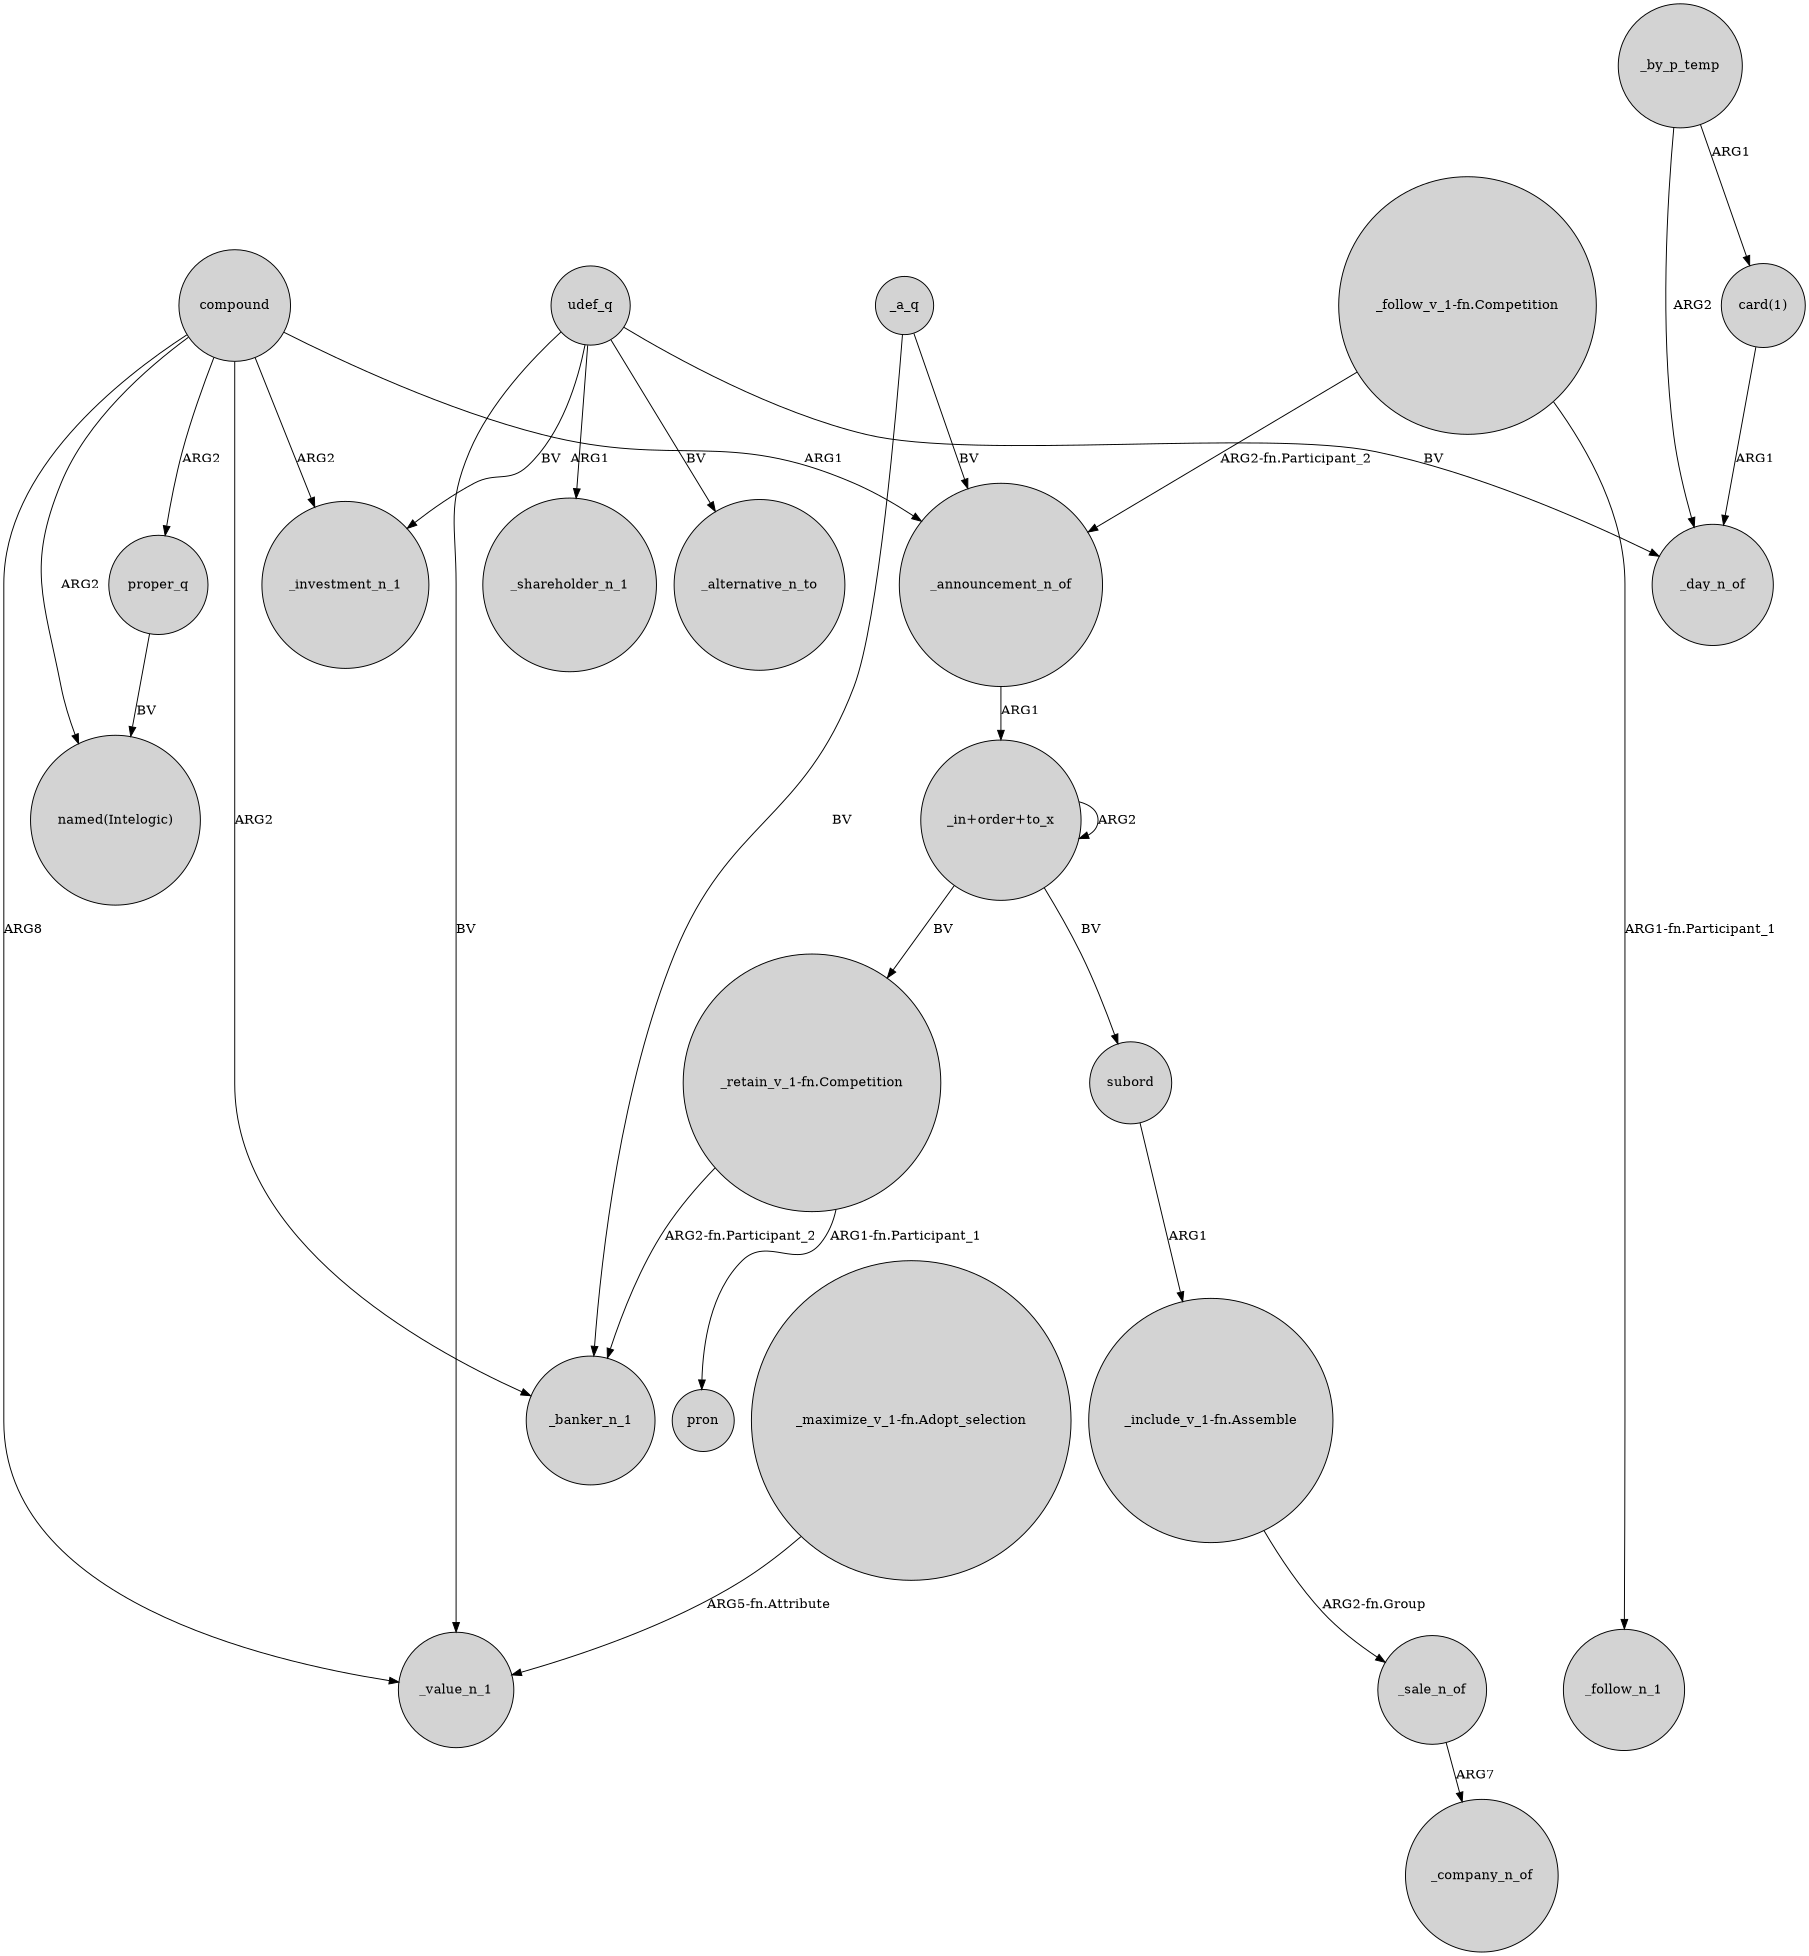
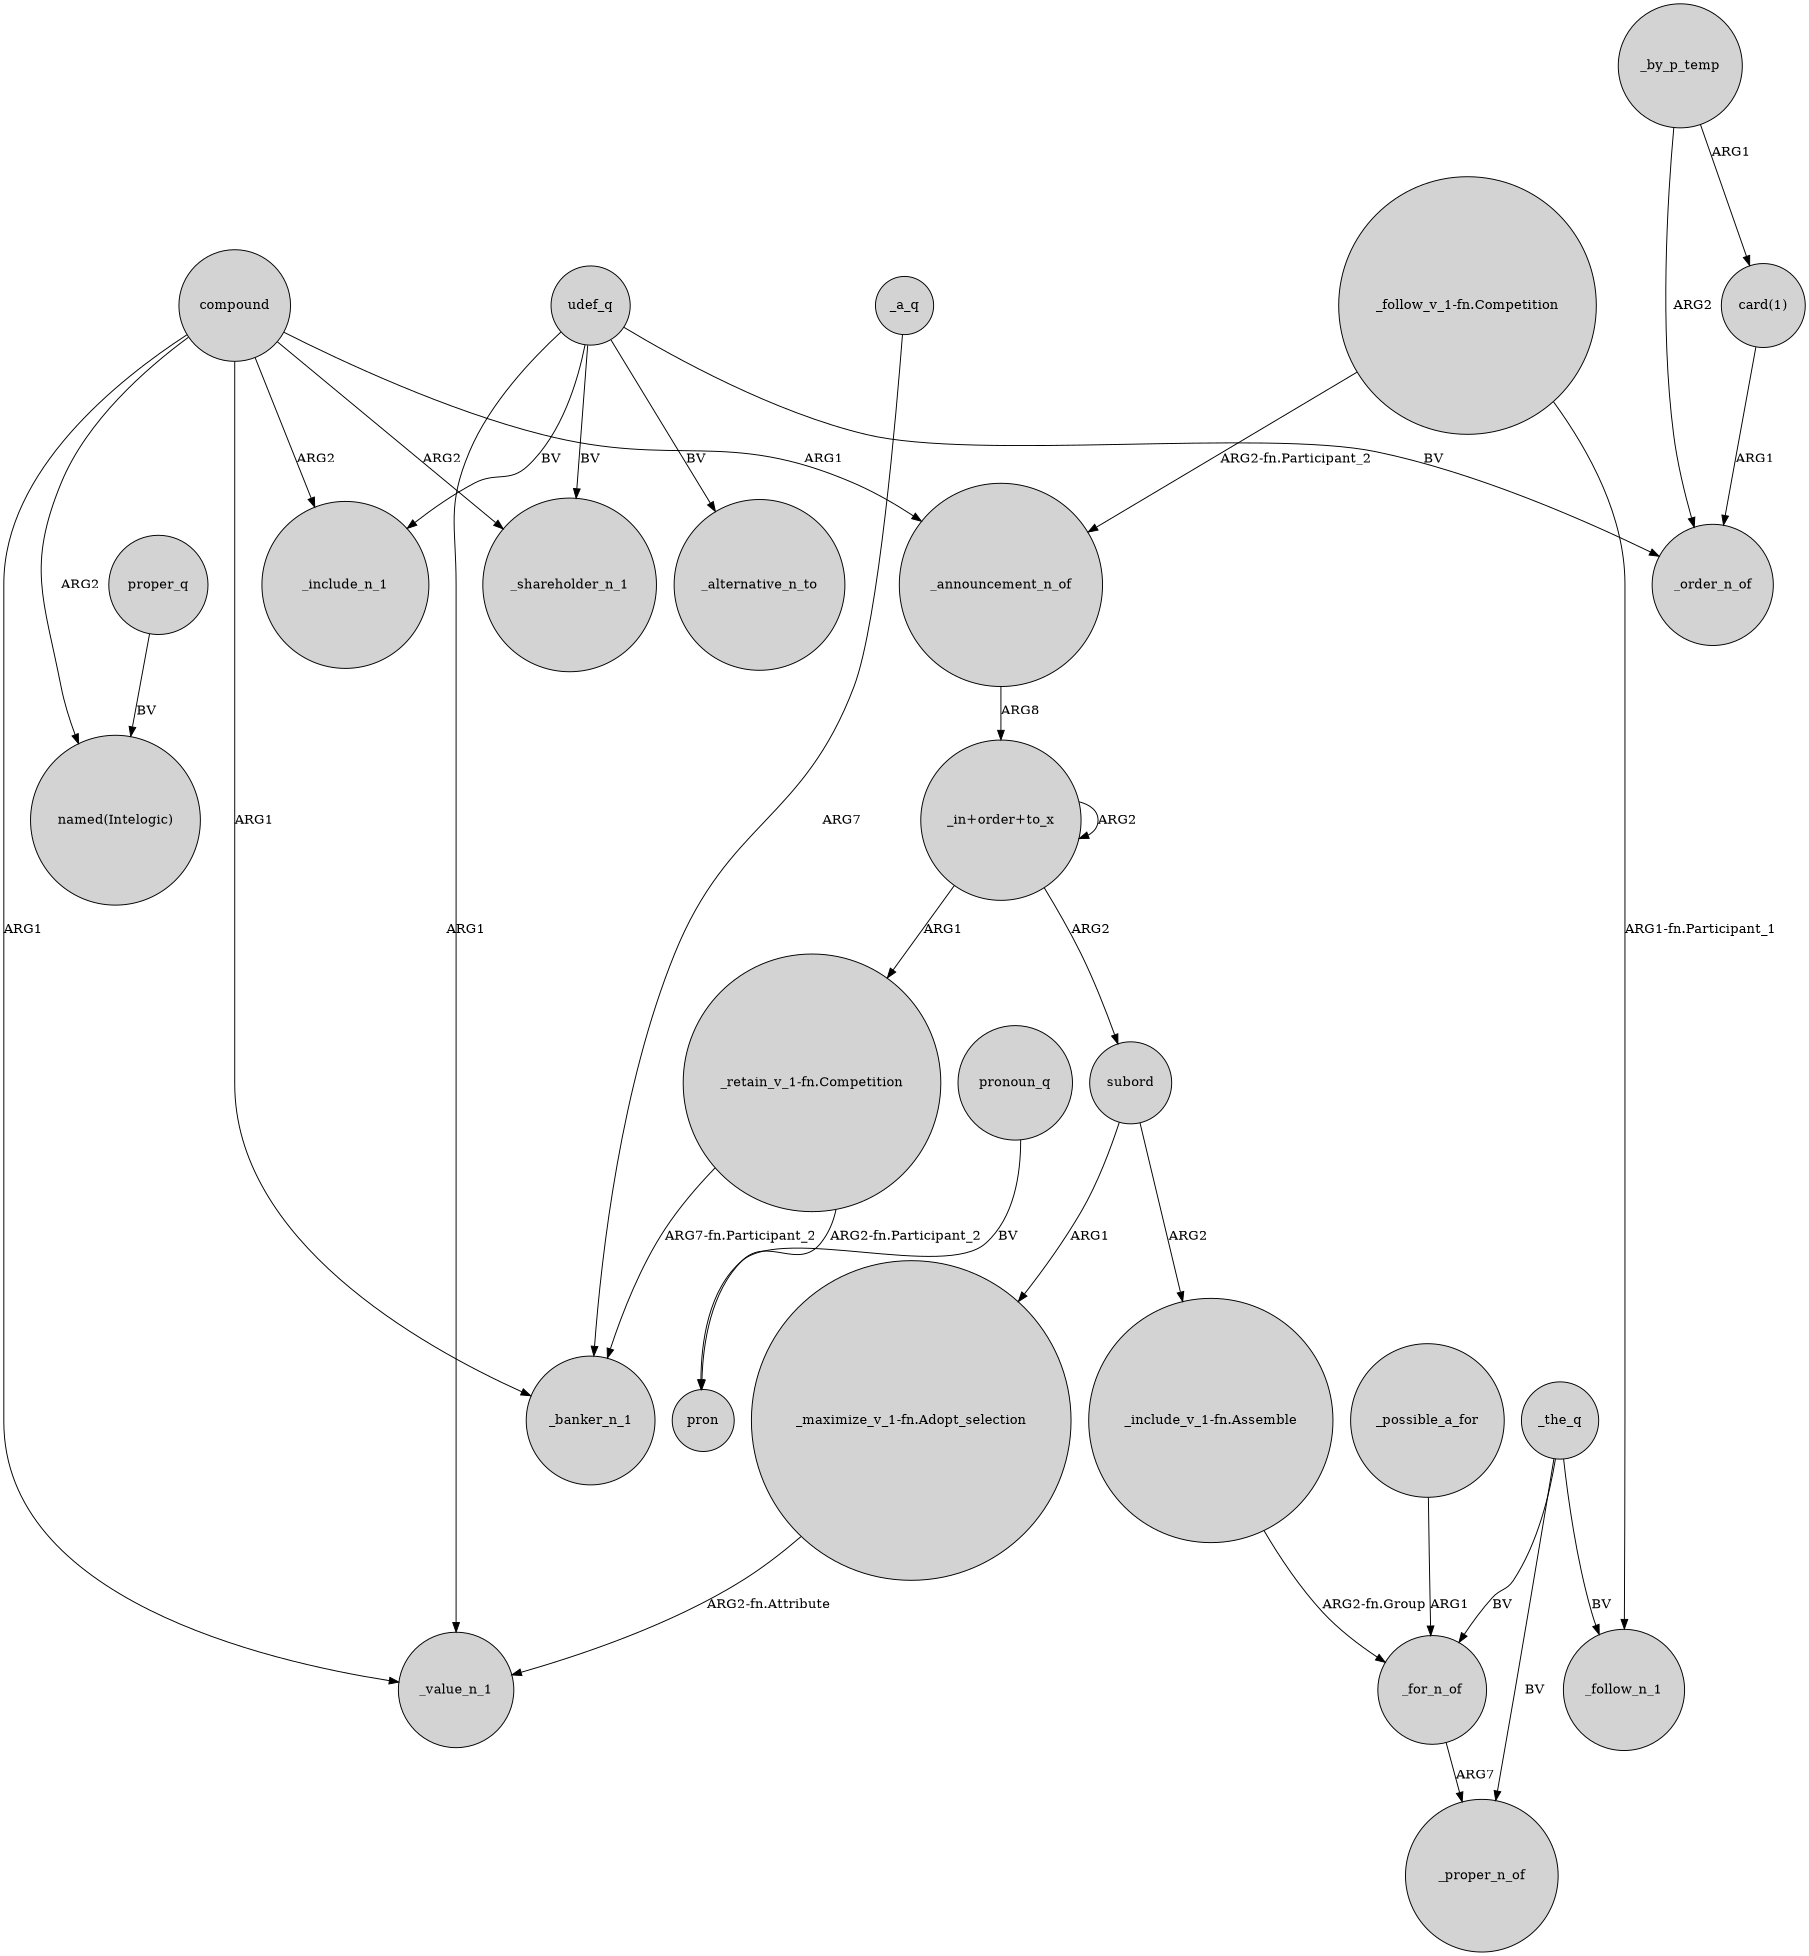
  digraph {
    node [shape=circle style=filled]
    udef_q
    _alternative_n_to
    _shareholder_n_1
-   _investment_n_1
+   _investment_n_1 [label=_include_n_1]
    _value_n_1
-   _day_n_of
+   _day_n_of [label=_order_n_of]
    compound
    _announcement_n_of
    _banker_n_1
    "named(Intelogic)"
    "_in+order+to_x"
-   _sale_n_of
-   _company_n_of
+   _possible_a_for
+   _sale_n_of [label=_for_n_of]
+   _company_n_of [label=_proper_n_of]
    "_include_v_1-fn.Assemble"
    "_follow_v_1-fn.Competition"
    n17 [label=_follow_n_1]
    subord
    "_retain_v_1-fn.Competition"
    _a_q
    "_maximize_v_1-fn.Adopt_selection"
+   _the_q
    _by_p_temp
    "card(1)"
+   pronoun_q
    pron
    proper_q
    udef_q -> _alternative_n_to [label=BV]
-   udef_q -> _shareholder_n_1 [label=ARG1]
+   udef_q -> _shareholder_n_1 [label=BV]
    udef_q -> _investment_n_1 [label=BV]
-   udef_q -> _value_n_1 [label=BV]
+   udef_q -> _value_n_1 [label=ARG1]
    udef_q -> _day_n_of [label=BV]
-   compound -> proper_q [label=ARG2]
+   compound -> _shareholder_n_1 [label=ARG2]
    compound -> _investment_n_1 [label=ARG2]
-   compound -> _value_n_1 [label=ARG8]
+   compound -> _value_n_1 [label=ARG1]
    compound -> _announcement_n_of [label=ARG1]
-   compound -> _banker_n_1 [label=ARG2]
+   compound -> _banker_n_1 [label=ARG1]
    compound -> "named(Intelogic)" [label=ARG2]
-   _announcement_n_of -> "_in+order+to_x" [label=ARG1]
+   _announcement_n_of -> "_in+order+to_x" [label=ARG8]
    "_in+order+to_x" -> "_in+order+to_x" [label=ARG2]
-   "_in+order+to_x" -> subord [label=BV]
-   "_in+order+to_x" -> "_retain_v_1-fn.Competition" [label=BV]
+   "_in+order+to_x" -> subord [label=ARG2]
+   "_in+order+to_x" -> "_retain_v_1-fn.Competition" [label=ARG1]
+   _possible_a_for -> _sale_n_of [label=ARG1]
    _sale_n_of -> _company_n_of [label=ARG7]
    "_include_v_1-fn.Assemble" -> _sale_n_of [label="ARG2-fn.Group"]
    "_follow_v_1-fn.Competition" -> _announcement_n_of [label="ARG2-fn.Participant_2"]
    "_follow_v_1-fn.Competition" -> n17 [label="ARG1-fn.Participant_1"]
-   subord -> "_include_v_1-fn.Assemble" [label=ARG1]
-   "_retain_v_1-fn.Competition" -> _banker_n_1 [label="ARG2-fn.Participant_2"]
-   "_retain_v_1-fn.Competition" -> pron [label="ARG1-fn.Participant_1"]
-   _a_q -> _announcement_n_of [label=BV]
-   _a_q -> _banker_n_1 [label=BV]
-   "_maximize_v_1-fn.Adopt_selection" -> _value_n_1 [label="ARG5-fn.Attribute"]
+   subord -> "_include_v_1-fn.Assemble" [label=ARG2]
+   subord -> "_maximize_v_1-fn.Adopt_selection" [label=ARG1]
+   "_retain_v_1-fn.Competition" -> _banker_n_1 [label="ARG7-fn.Participant_2"]
+   "_retain_v_1-fn.Competition" -> pron [label="ARG2-fn.Participant_2"]
+   _a_q -> _banker_n_1 [label=ARG7]
+   "_maximize_v_1-fn.Adopt_selection" -> _value_n_1 [label="ARG2-fn.Attribute"]
+   _the_q -> _sale_n_of [label=BV]
+   _the_q -> _company_n_of [label=BV]
+   _the_q -> n17 [label=BV]
    _by_p_temp -> _day_n_of [label=ARG2]
    _by_p_temp -> "card(1)" [label=ARG1]
    "card(1)" -> _day_n_of [label=ARG1]
+   pronoun_q -> pron [label=BV]
    proper_q -> "named(Intelogic)" [label=BV]
  }
